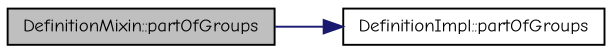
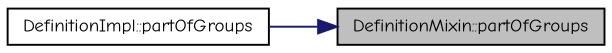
  digraph {
    rankdir=LR
    fontname="Comic Neue"
    node [color=black fontname="Comic Neue" fontsize=10 shape=record style=filled]
    n1 [fillcolor=grey75 fontcolor=black height=0.2 label="DefinitionMixin::partOfGroups" width=0.4]
    n2 [fillcolor=white height=0.2 label="DefinitionImpl::partOfGroups" width=0.4]
-   n1 -> n2 [color=midnightblue fontname="Comic Neue" fontsize=10 labelfontname=Helvetica labelfontsize=10 style=solid]
+   n2 -> n1 [color=midnightblue fontname="Comic Neue" fontsize=10 labelfontname=Helvetica labelfontsize=10 style=solid]
  }
